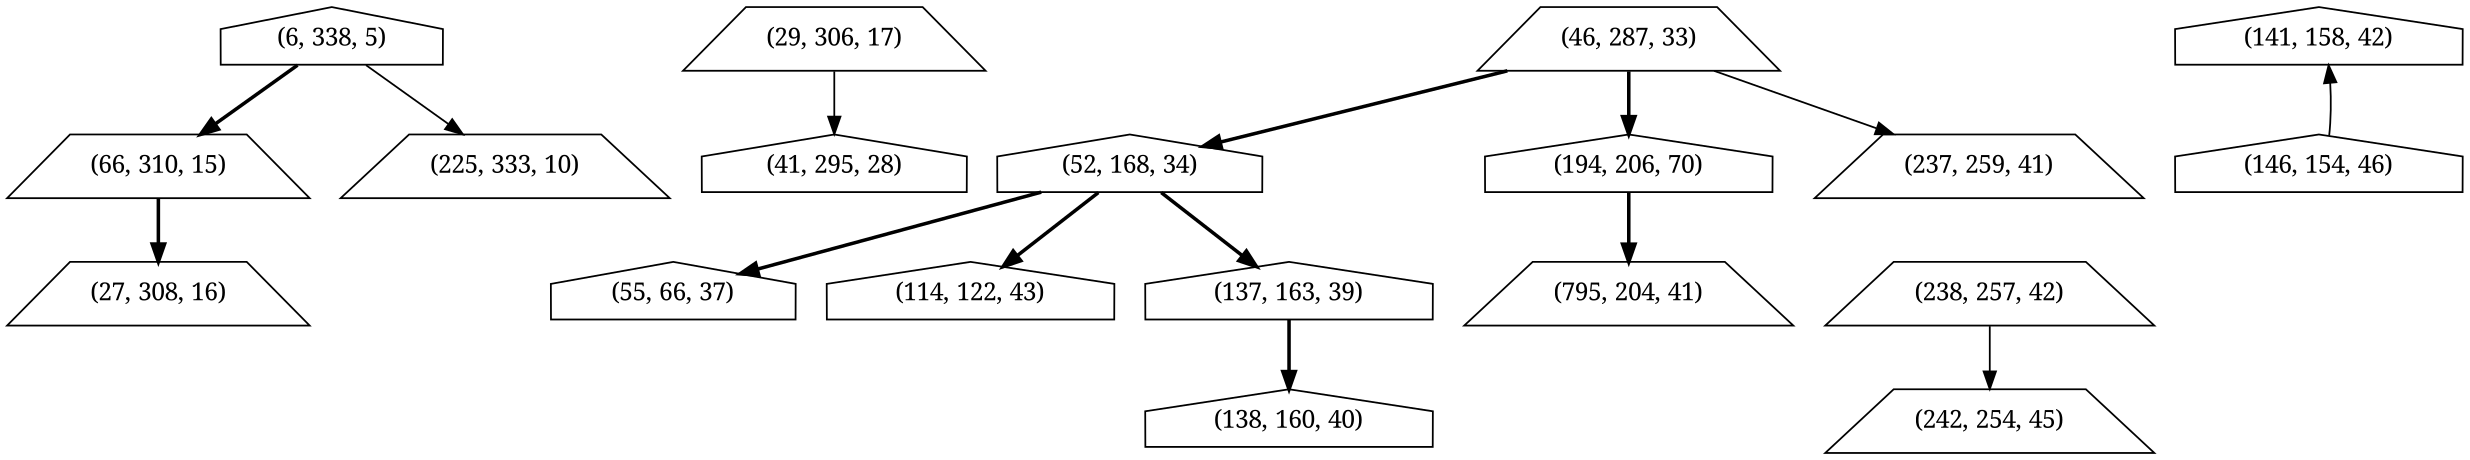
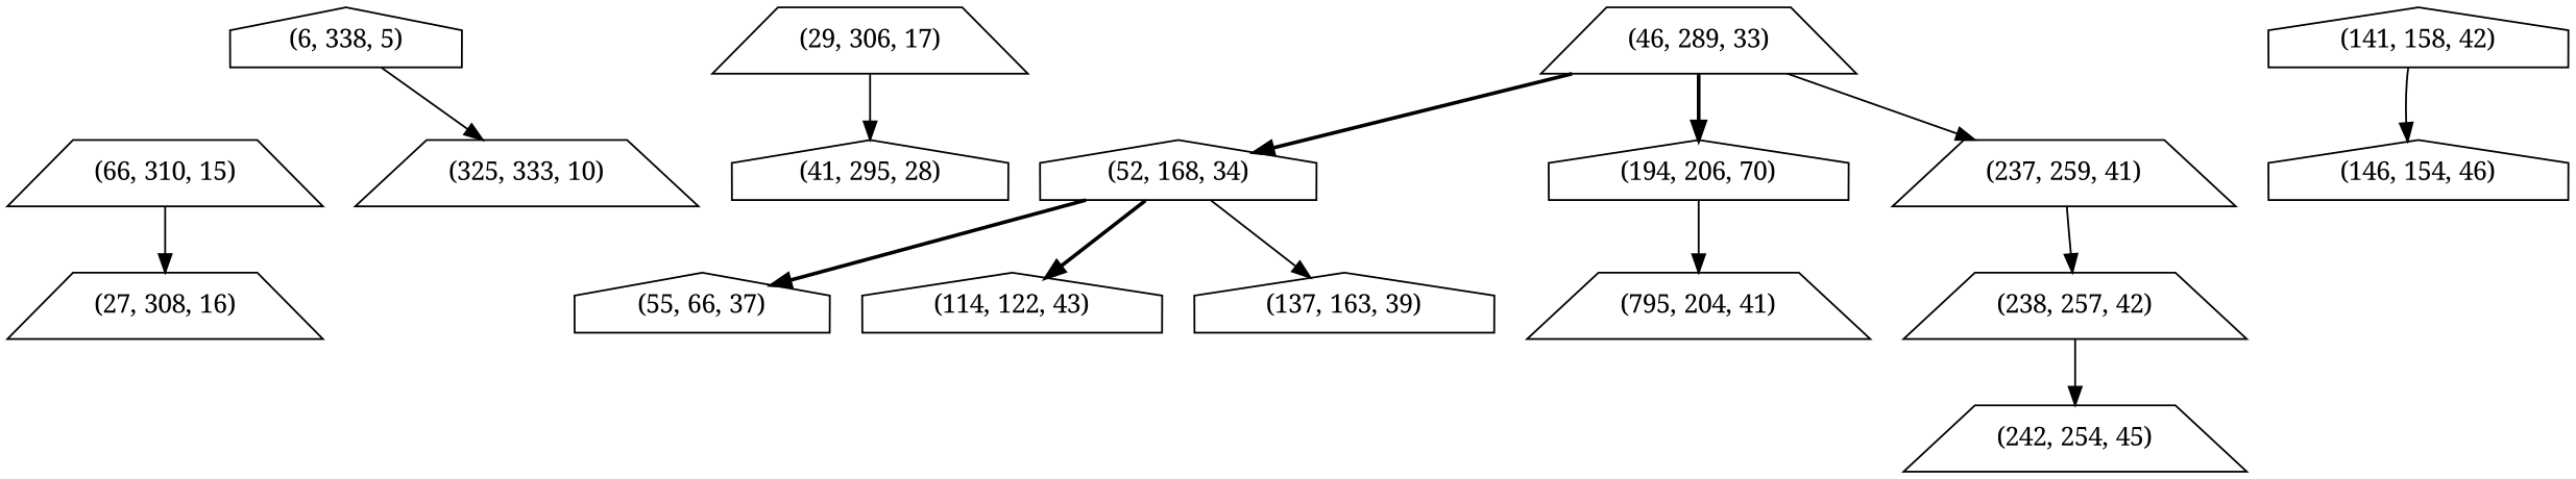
  digraph {
    fontname="Noto Serif"
    node [fontname="Noto Serif" shape=house]
    edge [fontname="Noto Serif" style=solid]
    n1 [label="(66, 310, 15)" shape=trapezium]
    "(6, 338, 5)"
-   "(325, 333, 10)" [shape=trapezium label="(225, 333, 10)"]
+   "(325, 333, 10)" [shape=trapezium]
    "(27, 308, 16)" [shape=trapezium]
    "(29, 306, 17)" [shape=trapezium]
    "(41, 295, 28)"
-   "(46, 287, 33)" [shape=trapezium]
+   "(46, 287, 33)" [shape=trapezium label="(46, 289, 33)"]
    "(52, 168, 34)"
    n9 [label="(194, 206, 70)"]
    "(237, 259, 41)" [shape=trapezium]
    "(55, 66, 37)"
    "(114, 122, 43)"
    "(137, 163, 39)"
    n14 [label="(795, 204, 41)" shape=trapezium]
    "(238, 257, 42)" [shape=trapezium]
-   "(138, 160, 40)"
    "(141, 158, 42)"
    "(146, 154, 46)"
    "(242, 254, 45)" [shape=trapezium]
-   n1 -> "(27, 308, 16)" [style=bold]
-   "(6, 338, 5)" -> n1 [style=bold]
+   n1 -> "(27, 308, 16)"
    "(6, 338, 5)" -> "(325, 333, 10)"
    "(29, 306, 17)" -> "(41, 295, 28)"
    "(46, 287, 33)" -> "(52, 168, 34)" [style=bold]
    "(46, 287, 33)" -> n9 [style=bold]
    "(46, 287, 33)" -> "(237, 259, 41)"
    "(52, 168, 34)" -> "(55, 66, 37)" [style=bold]
    "(52, 168, 34)" -> "(114, 122, 43)" [style=bold]
-   "(52, 168, 34)" -> "(137, 163, 39)" [style=bold]
-   n9 -> n14 [style=bold]
-   "(137, 163, 39)" -> "(138, 160, 40)" [style=bold]
+   "(52, 168, 34)" -> "(137, 163, 39)"
+   n9 -> n14
+   "(237, 259, 41)" -> "(238, 257, 42)"
    "(238, 257, 42)" -> "(242, 254, 45)"
-   "(146, 154, 46)" -> "(141, 158, 42)"
+   "(141, 158, 42)" -> "(146, 154, 46)"
  }
